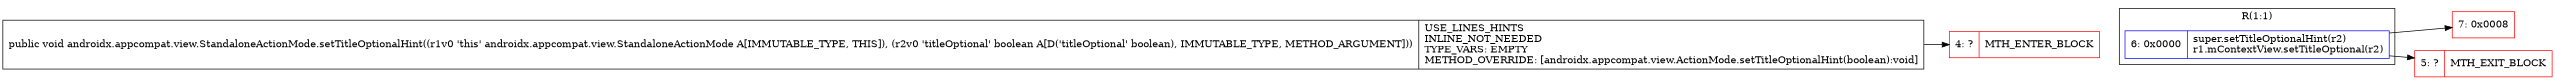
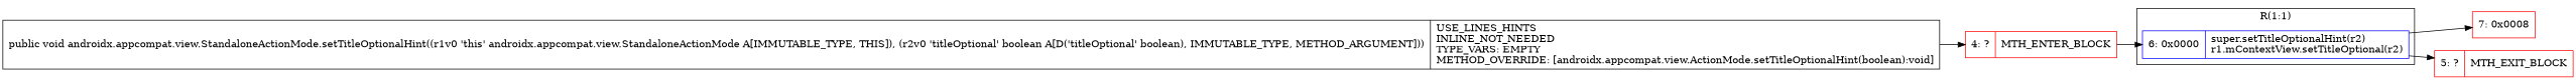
  digraph {
    fontname="DejaVu Serif"
    rankdir=LR
    node [color=red fontname="DejaVu Serif" shape=record]
    edge [fontname="DejaVu Serif"]
    n1 [color=blue label="{6\:\ 0x0000|super.setTitleOptionalHint(r2)\lr1.mContextView.setTitleOptional(r2)\l}"]
    n2 [label="{7\:\ 0x0008}"]
    n3 [label="{5\:\ ?|MTH_EXIT_BLOCK\l}"]
    n4 [label="{4\:\ ?|MTH_ENTER_BLOCK\l}"]
    n5 [label="{public void androidx.appcompat.view.StandaloneActionMode.setTitleOptionalHint((r1v0 'this' androidx.appcompat.view.StandaloneActionMode A[IMMUTABLE_TYPE, THIS]), (r2v0 'titleOptional' boolean A[D('titleOptional' boolean), IMMUTABLE_TYPE, METHOD_ARGUMENT]))  | USE_LINES_HINTS\lINLINE_NOT_NEEDED\lTYPE_VARS: EMPTY\lMETHOD_OVERRIDE: [androidx.appcompat.view.ActionMode.setTitleOptionalHint(boolean):void]\l}" color=""]
    subgraph cluster_1 {
      label="R(1:1)"
      n1
    }
    n1 -> n2
    n1 -> n3
+   n4 -> n1
    n5 -> n4
  }
